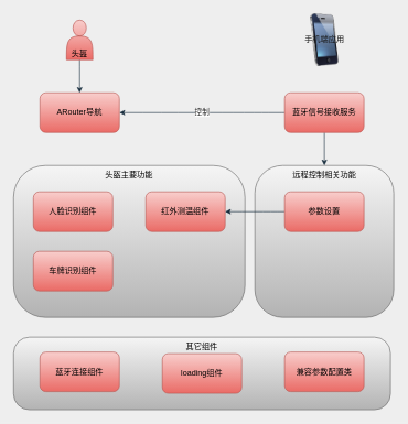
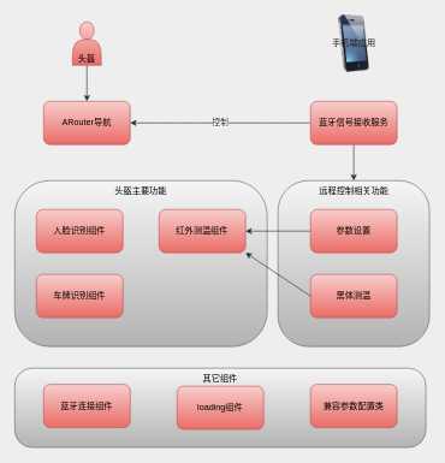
  <mxCell id="0" />
  <mxCell id="1" parent="0" />
  <mxCell id="2" value="其它组件" style="rounded=1;whiteSpace=wrap;html=1;sketch=0;gradientColor=#b3b3b3;fillColor=#f5f5f5;strokeColor=#666666;verticalAlign=top;arcSize=22;" parent="1" vertex="1"><mxGeometry x="20" y="510" width="570" height="110" as="geometry" /></mxCell>
  <mxCell id="3" value="头盔主要功能" style="rounded=1;whiteSpace=wrap;html=1;sketch=0;gradientColor=#b3b3b3;fillColor=#f5f5f5;strokeColor=#666666;verticalAlign=top;arcSize=21;" parent="1" vertex="1"><mxGeometry x="20" y="250" width="350" height="230" as="geometry" /></mxCell>
  <mxCell id="4" value="人脸识别组件" style="whiteSpace=wrap;html=1;fillColor=#f8cecc;strokeColor=#b85450;rounded=1;gradientColor=#ea6b66;" parent="1" vertex="1"><mxGeometry x="50" y="290" width="120" height="60" as="geometry" /></mxCell>
  <mxCell id="5" value="ARouter导航" style="whiteSpace=wrap;html=1;fillColor=#f8cecc;strokeColor=#b85450;rounded=1;gradientColor=#ea6b66;" parent="1" vertex="1"><mxGeometry x="60" y="140" width="120" height="60" as="geometry" /></mxCell>
  <mxCell id="6" value="控制" style="edgeStyle=orthogonalEdgeStyle;curved=1;rounded=1;sketch=0;orthogonalLoop=1;jettySize=auto;html=1;entryX=1;entryY=0.5;entryDx=0;entryDy=0;strokeColor=#182E3E;fontColor=#1A1A1A;" parent="1" source="8" target="5" edge="1"><mxGeometry relative="1" as="geometry" /></mxCell>
  <mxCell id="7" style="edgeStyle=orthogonalEdgeStyle;curved=1;rounded=1;sketch=0;orthogonalLoop=1;jettySize=auto;html=1;entryX=0.5;entryY=0;entryDx=0;entryDy=0;strokeColor=#182E3E;fontColor=#1A1A1A;" parent="1" source="8" target="13" edge="1"><mxGeometry relative="1" as="geometry" /></mxCell>
  <mxCell id="8" value="蓝牙信号接收服务" style="whiteSpace=wrap;html=1;fillColor=#f8cecc;strokeColor=#b85450;rounded=1;gradientColor=#ea6b66;" parent="1" vertex="1"><mxGeometry x="430" y="140" width="120" height="60" as="geometry" /></mxCell>
  <mxCell id="9" value="" style="edgeStyle=orthogonalEdgeStyle;curved=1;rounded=1;sketch=0;orthogonalLoop=1;jettySize=auto;html=1;strokeColor=#182E3E;fontColor=#1A1A1A;" parent="1" source="10" target="5" edge="1"><mxGeometry relative="1" as="geometry" /></mxCell>
  <mxCell id="10" value="头盔" style="shape=actor;whiteSpace=wrap;html=1;rounded=1;sketch=0;strokeColor=#b85450;fillColor=#f8cecc;gradientColor=#ea6b66;verticalAlign=bottom;" parent="1" vertex="1"><mxGeometry x="100" y="30" width="40" height="60" as="geometry" /></mxCell>
  <mxCell id="11" value="红外测温组件" style="whiteSpace=wrap;html=1;fillColor=#f8cecc;strokeColor=#b85450;rounded=1;gradientColor=#ea6b66;" parent="1" vertex="1"><mxGeometry x="220" y="290" width="120" height="60" as="geometry" /></mxCell>
  <mxCell id="12" value="车牌识别组件" style="whiteSpace=wrap;html=1;fillColor=#f8cecc;strokeColor=#b85450;rounded=1;gradientColor=#ea6b66;" parent="1" vertex="1"><mxGeometry x="50" y="380" width="120" height="60" as="geometry" /></mxCell>
  <mxCell id="13" value="远程控制相关功能" style="rounded=1;html=1;sketch=0;gradientColor=#b3b3b3;fillColor=#f5f5f5;strokeColor=#666666;arcSize=20;labelPosition=center;verticalLabelPosition=middle;align=center;verticalAlign=top;" parent="1" vertex="1"><mxGeometry x="385" y="250" width="210" height="230" as="geometry" /></mxCell>
  <mxCell id="14" style="edgeStyle=orthogonalEdgeStyle;curved=1;rounded=1;sketch=0;orthogonalLoop=1;jettySize=auto;html=1;strokeColor=#182E3E;fontColor=#1A1A1A;" parent="1" source="15" target="11" edge="1"><mxGeometry relative="1" as="geometry" /></mxCell>
  <mxCell id="15" value="参数设置" style="whiteSpace=wrap;html=1;fillColor=#f8cecc;strokeColor=#b85450;rounded=1;gradientColor=#ea6b66;" parent="1" vertex="1"><mxGeometry x="430" y="290" width="120" height="60" as="geometry" /></mxCell>
  <mxCell id="16" value="手机端应用" style="image;html=1;image=img/lib/clip_art/telecommunication/iPhone_128x128.png;rounded=1;sketch=0;strokeColor=#909090;fillColor=#F5AB50;fontColor=#1A1A1A;verticalAlign=middle;horizontal=1;align=center;labelPosition=center;verticalLabelPosition=middle;labelBackgroundColor=none;" parent="1" vertex="1"><mxGeometry x="450" y="20" width="80" height="80" as="geometry" /></mxCell>
+ <mxCell id="17" style="rounded=1;sketch=0;orthogonalLoop=1;jettySize=auto;html=1;entryX=1;entryY=1;entryDx=0;entryDy=0;strokeColor=#182E3E;fontColor=#1A1A1A;exitX=0;exitY=0.5;exitDx=0;exitDy=0;" parent="1" source="18" target="11" edge="1"><mxGeometry relative="1" as="geometry" /></mxCell>
+ <mxCell id="18" value="黑体测温" style="whiteSpace=wrap;html=1;fillColor=#f8cecc;strokeColor=#b85450;rounded=1;gradientColor=#ea6b66;" parent="1" vertex="1"><mxGeometry x="430" y="380" width="120" height="60" as="geometry" /></mxCell>
  <mxCell id="19" value="loading组件" style="whiteSpace=wrap;html=1;fillColor=#f8cecc;strokeColor=#b85450;rounded=1;gradientColor=#ea6b66;" parent="1" vertex="1"><mxGeometry x="245" y="535" width="120" height="60" as="geometry" /></mxCell>
  <mxCell id="20" value="蓝牙连接组件" style="whiteSpace=wrap;html=1;fillColor=#f8cecc;strokeColor=#b85450;rounded=1;gradientColor=#ea6b66;" parent="1" vertex="1"><mxGeometry x="60" y="532.5" width="120" height="60" as="geometry" /></mxCell>
  <mxCell id="21" value="兼容参数配置类" style="whiteSpace=wrap;html=1;fillColor=#f8cecc;strokeColor=#b85450;rounded=1;gradientColor=#ea6b66;" parent="1" vertex="1"><mxGeometry x="430" y="532.5" width="120" height="60" as="geometry" /></mxCell>
